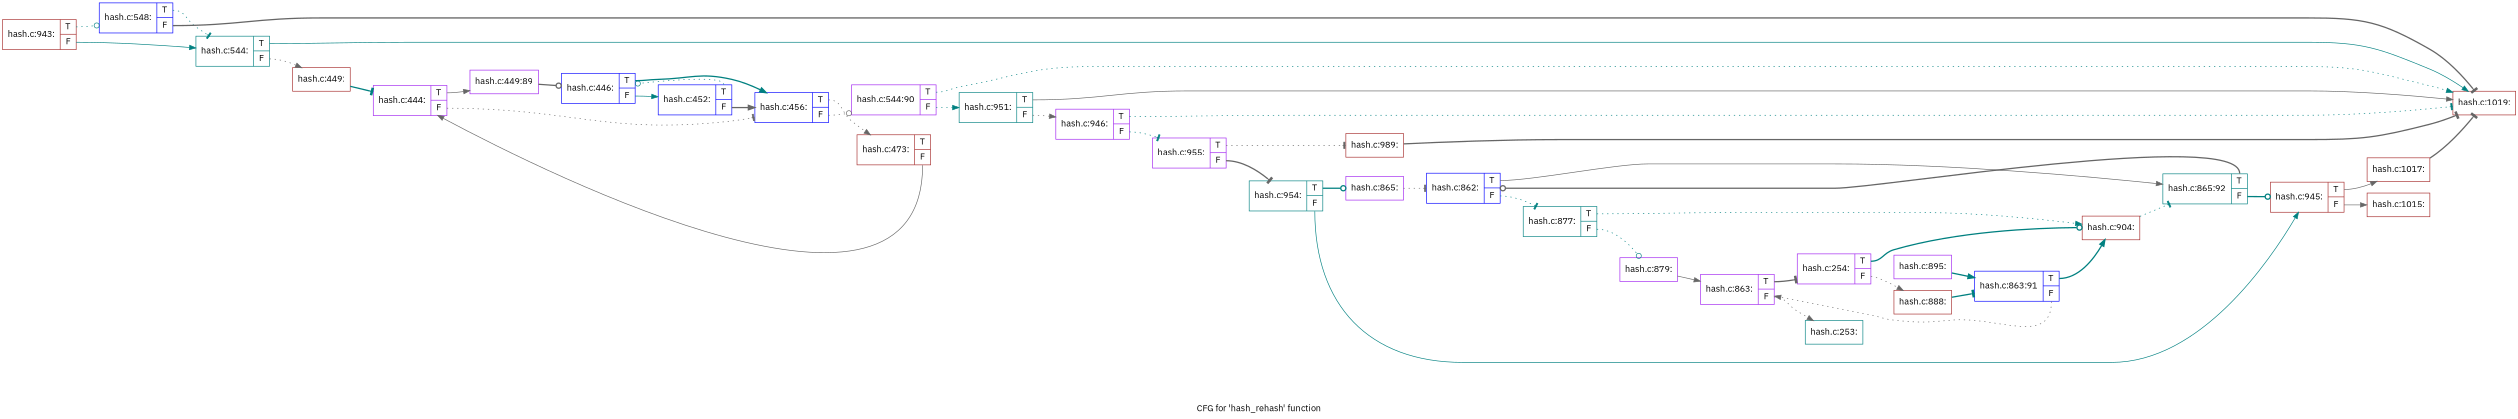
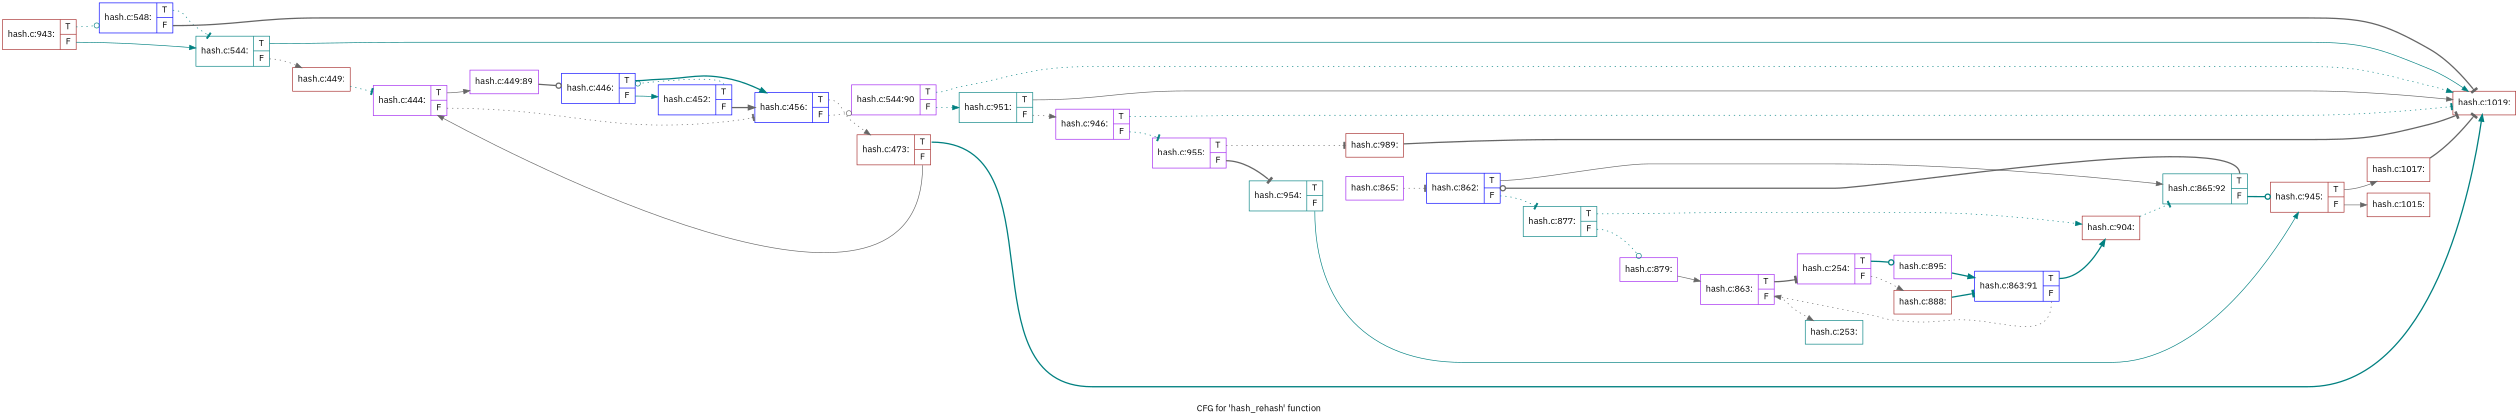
  digraph {
    fontname="IBM Plex Sans"
    label="CFG for 'hash_rehash' function"
    rankdir=LR
    node [color=brown fontname="IBM Plex Sans" shape=record]
    edge [arrowhead=normal color=gray40 fontname="IBM Plex Sans" style=dotted tailport=s0]
    n1 [label="{hash.c:943:|{<s0>T|<s1>F}}"]
    n2 [color=blue label="{hash.c:548:|{<s0>T|<s1>F}}"]
    n3 [color=teal label="{hash.c:544:|{<s0>T|<s1>F}}"]
    n4 [label="{hash.c:1019:}"]
    n5 [label="{hash.c:449:}"]
    n6 [color=purple label="{hash.c:444:|{<s0>T|<s1>F}}"]
    n7 [color=purple label="{hash.c:449:89}"]
    n8 [color=blue label="{hash.c:456:|{<s0>T|<s1>F}}"]
    n9 [color=blue label="{hash.c:446:|{<s0>T|<s1>F}}"]
    n10 [label="{hash.c:473:|{<s0>T|<s1>F}}"]
    n11 [color=purple label="{hash.c:544:90|{<s0>T|<s1>F}}"]
    n12 [color=blue label="{hash.c:452:|{<s0>T|<s1>F}}"]
    n13 [color=teal label="{hash.c:951:|{<s0>T|<s1>F}}"]
    n14 [color=purple label="{hash.c:946:|{<s0>T|<s1>F}}"]
    n15 [color=purple label="{hash.c:955:|{<s0>T|<s1>F}}"]
    n16 [label="{hash.c:989:}"]
    n17 [color=teal label="{hash.c:954:|{<s0>T|<s1>F}}"]
    n18 [color=purple label="{hash.c:865:}"]
    n19 [label="{hash.c:945:|{<s0>T|<s1>F}}"]
    n20 [color=blue label="{hash.c:862:|{<s0>T|<s1>F}}"]
    n21 [label="{hash.c:1017:}"]
    n22 [label="{hash.c:1015:}"]
    n23 [color=teal label="{hash.c:865:92|{<s0>T|<s1>F}}"]
    n24 [color=teal label="{hash.c:877:|{<s0>T|<s1>F}}"]
    n25 [label="{hash.c:904:}"]
    n26 [color=purple label="{hash.c:879:}"]
    n27 [color=purple label="{hash.c:863:|{<s0>T|<s1>F}}"]
    n28 [color=purple label="{hash.c:254:|{<s0>T|<s1>F}}"]
    n29 [color=teal label="{hash.c:253:}"]
    n30 [color=purple label="{hash.c:895:}"]
    n31 [label="{hash.c:888:}"]
    n32 [color=blue label="{hash.c:863:91|{<s0>T|<s1>F}}"]
    n1 -> n2 [arrowhead=odot color=teal]
    n1 -> n3 [color=teal style=solid tailport=s1]
    n2 -> n3 [arrowhead=tee color=teal]
    n2 -> n4 [arrowhead=tee style=bold tailport=s1]
    n3 -> n4 [color=teal style=solid]
    n3 -> n5 [tailport=s1]
-   n5 -> n6 [arrowhead=tee color=teal style=bold]
+   n5 -> n6 [arrowhead=tee color=teal]
    n6 -> n7 [style=solid]
    n6 -> n8 [arrowhead=tee tailport=s1]
    n7 -> n9 [arrowhead=odot style=bold]
    n8 -> n10
    n8 -> n11 [arrowhead=odot tailport=s1]
    n9 -> n8 [color=teal style=bold]
    n9 -> n12 [color=teal style=solid tailport=s1]
+   n10 -> n4 [color=teal style=bold]
    n10 -> n6 [style=solid tailport=s1]
    n11 -> n4 [color=teal]
    n11 -> n13 [color=teal tailport=s1]
    n12 -> n8 [style=bold tailport=s1]
    n12 -> n9 [arrowhead=odot color=teal]
    n13 -> n4 [style=solid]
    n13 -> n14 [tailport=s1]
    n14 -> n4 [arrowhead=tee color=teal]
    n14 -> n15 [arrowhead=tee color=teal tailport=s1]
    n15 -> n16 [arrowhead=tee]
    n15 -> n17 [arrowhead=tee style=bold tailport=s1]
    n16 -> n4 [arrowhead=tee style=bold]
-   n17 -> n18 [arrowhead=odot color=teal style=bold]
    n17 -> n19 [color=teal style=solid tailport=s1]
    n18 -> n20 [arrowhead=tee]
    n19 -> n21 [style=solid]
    n19 -> n22 [style=solid tailport=s1]
    n20 -> n23 [style=solid]
    n20 -> n24 [arrowhead=tee color=teal tailport=s1]
    n21 -> n4 [arrowhead=tee style=bold]
    n23 -> n19 [arrowhead=odot color=teal style=bold tailport=s1]
    n23 -> n20 [arrowhead=odot style=bold]
    n24 -> n25 [color=teal]
    n24 -> n26 [arrowhead=odot color=teal tailport=s1]
    n25 -> n23 [arrowhead=tee color=teal]
    n26 -> n27 [style=solid]
    n27 -> n28 [arrowhead=tee style=bold]
    n27 -> n29 [tailport=s1]
-   n28 -> n25 [arrowhead=odot color=teal style=bold]
+   n28 -> n30 [arrowhead=odot color=teal style=bold]
    n28 -> n31 [tailport=s1]
    n30 -> n32 [color=teal style=bold]
    n31 -> n32 [arrowhead=tee color=teal style=bold]
    n32 -> n25 [color=teal style=bold]
    n32 -> n27 [tailport=s1]
  }
